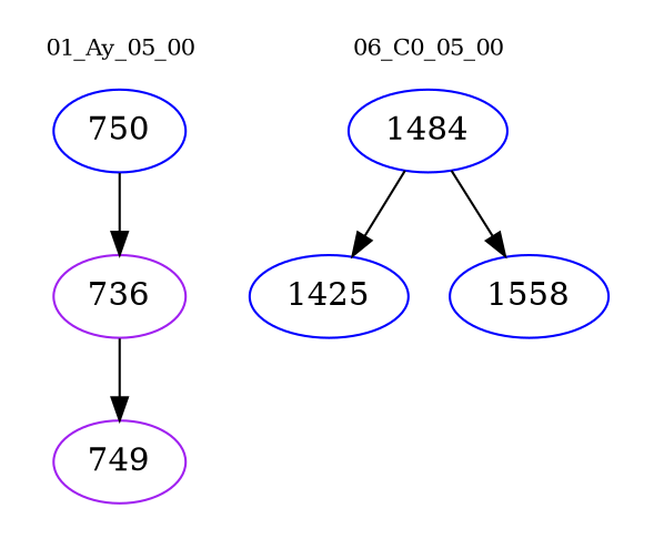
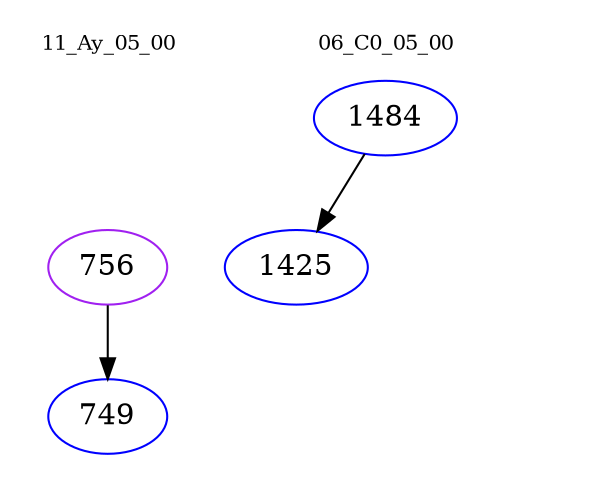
  digraph {
    node [color=blue]
    edge [color=black]
-   n1 [label=750]
-   n2 [color=purple label=736]
-   n3 [color=purple label=749]
+   n2 [color=purple label=756]
+   n3 [label=749]
    n4 [label=1484]
    n5 [label=1425]
-   n6 [label=1558]
    subgraph cluster_1 {
      color=white
      fontsize=10
-     label="01_Ay_05_00"
-     n1
+     label="11_Ay_05_00"
      n2
      n3
    }
    subgraph cluster_2 {
      color=white
      fontsize=10
      label="06_C0_05_00"
      n4
      n5
-     n6
    }
-   n1 -> n2
    n2 -> n3
    n4 -> n5
-   n4 -> n6
  }
